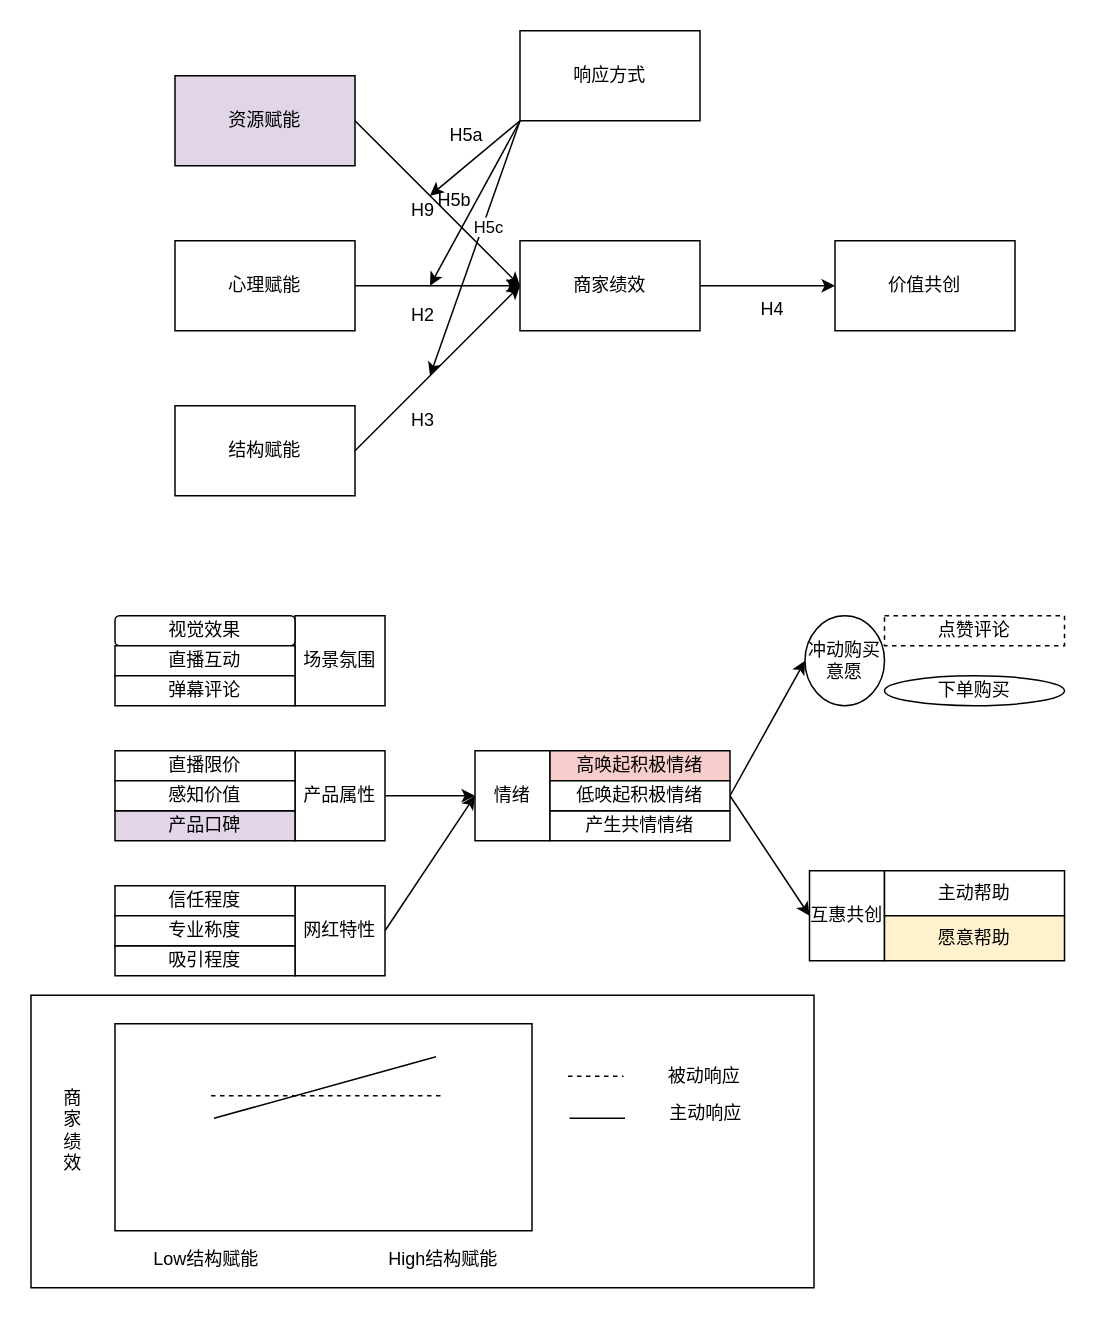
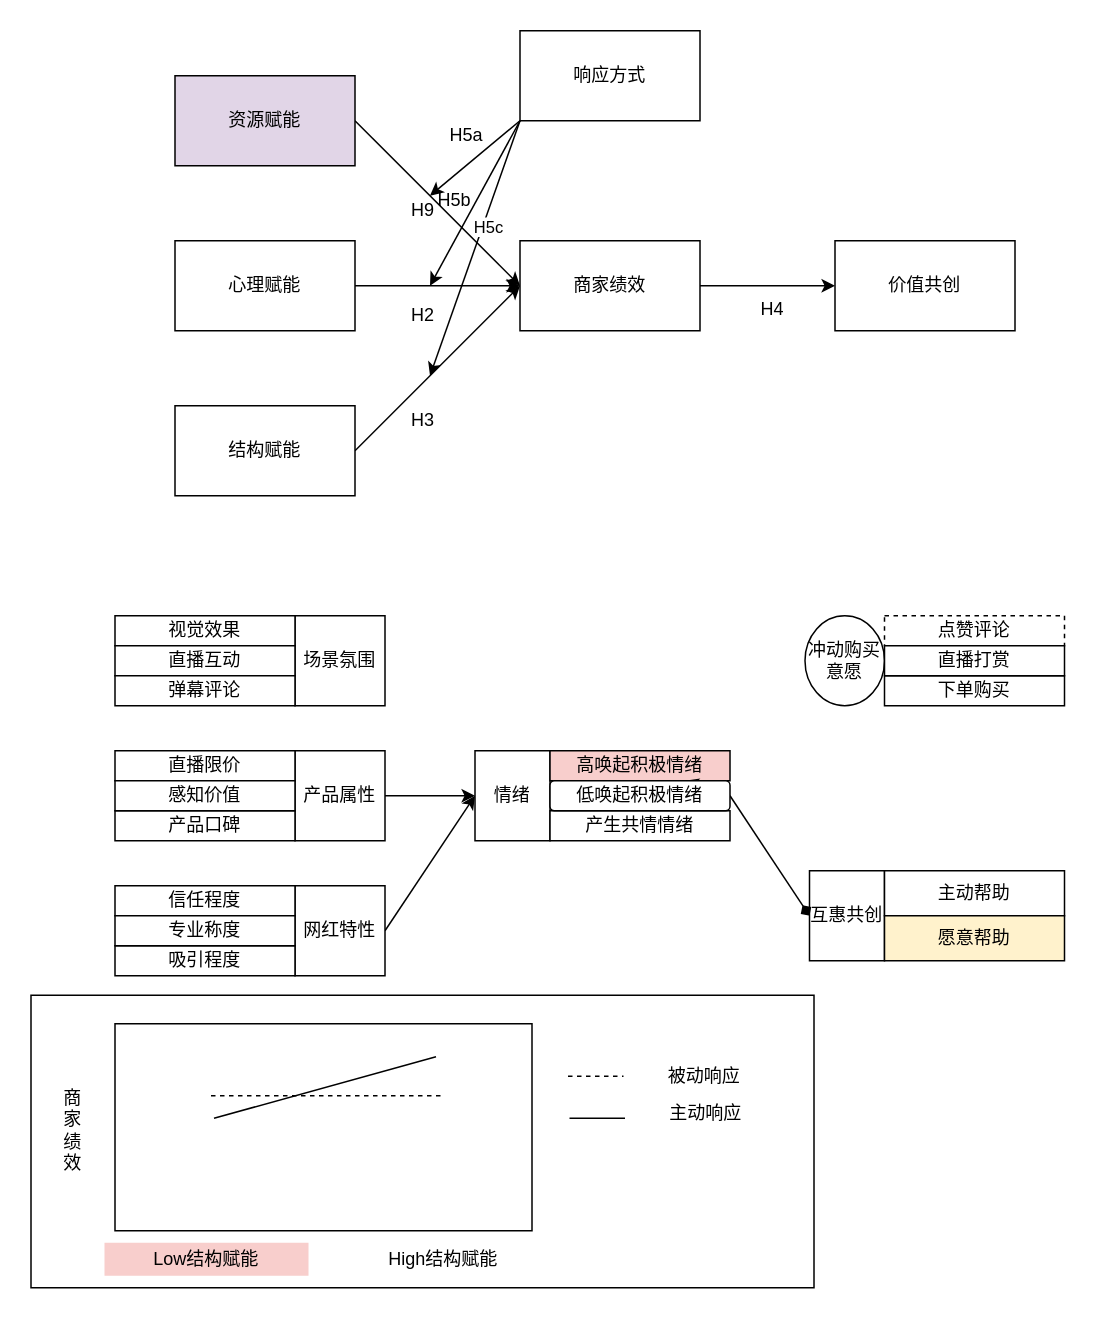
  <mxCell id="0" />
  <mxCell id="1" parent="0" />
  <mxCell id="2" value="" style="rounded=0;whiteSpace=wrap;html=1;" parent="1" vertex="1"><mxGeometry x="20" y="663" width="522" height="195" as="geometry" /></mxCell>
  <mxCell id="3" value="" style="rounded=0;whiteSpace=wrap;html=1;" parent="1" vertex="1"><mxGeometry x="76" y="682" width="278" height="138" as="geometry" /></mxCell>
  <mxCell id="4" style="edgeStyle=none;rounded=0;orthogonalLoop=1;jettySize=auto;html=1;exitX=1;exitY=0.5;exitDx=0;exitDy=0;entryX=0;entryY=0.5;entryDx=0;entryDy=0;" parent="1" source="5" target="16" edge="1"><mxGeometry relative="1" as="geometry" /></mxCell>
  <mxCell id="5" value="资源赋能" style="rounded=0;whiteSpace=wrap;html=1;fillColor=#e1d5e7;" parent="1" vertex="1"><mxGeometry x="116" y="50" width="120" height="60" as="geometry" /></mxCell>
  <mxCell id="6" style="edgeStyle=none;rounded=0;orthogonalLoop=1;jettySize=auto;html=1;exitX=1;exitY=0.5;exitDx=0;exitDy=0;" parent="1" source="7" edge="1"><mxGeometry relative="1" as="geometry"><mxPoint x="346" y="190" as="targetPoint" /></mxGeometry></mxCell>
  <mxCell id="7" value="心理赋能" style="rounded=0;whiteSpace=wrap;html=1;" parent="1" vertex="1"><mxGeometry x="116" y="160" width="120" height="60" as="geometry" /></mxCell>
  <mxCell id="8" style="edgeStyle=none;rounded=0;orthogonalLoop=1;jettySize=auto;html=1;exitX=1;exitY=0.5;exitDx=0;exitDy=0;" parent="1" source="9" edge="1"><mxGeometry relative="1" as="geometry"><mxPoint x="346" y="190" as="targetPoint" /></mxGeometry></mxCell>
  <mxCell id="9" value="结构赋能" style="rounded=0;whiteSpace=wrap;html=1;" parent="1" vertex="1"><mxGeometry x="116" y="270" width="120" height="60" as="geometry" /></mxCell>
  <mxCell id="10" style="edgeStyle=none;rounded=0;orthogonalLoop=1;jettySize=auto;html=1;exitX=0;exitY=1;exitDx=0;exitDy=0;" parent="1" source="14" edge="1"><mxGeometry relative="1" as="geometry"><mxPoint x="286" y="130" as="targetPoint" /></mxGeometry></mxCell>
  <mxCell id="11" style="edgeStyle=none;rounded=0;orthogonalLoop=1;jettySize=auto;html=1;exitX=0;exitY=1;exitDx=0;exitDy=0;" parent="1" source="14" edge="1"><mxGeometry relative="1" as="geometry"><mxPoint x="286" y="190" as="targetPoint" /></mxGeometry></mxCell>
  <mxCell id="12" style="edgeStyle=none;rounded=0;orthogonalLoop=1;jettySize=auto;html=1;exitX=0;exitY=1;exitDx=0;exitDy=0;" parent="1" source="14" edge="1"><mxGeometry relative="1" as="geometry"><mxPoint x="286" y="250" as="targetPoint" /></mxGeometry></mxCell>
  <mxCell id="13" value="H5c" style="edgeLabel;html=1;align=center;verticalAlign=middle;resizable=0;points=[];" parent="12" vertex="1" connectable="0"><mxGeometry x="-0.18" y="3" relative="1" as="geometry"><mxPoint as="offset" /></mxGeometry></mxCell>
  <mxCell id="14" value="响应方式" style="rounded=0;whiteSpace=wrap;html=1;" parent="1" vertex="1"><mxGeometry x="346" y="20" width="120" height="60" as="geometry" /></mxCell>
  <mxCell id="15" style="edgeStyle=none;rounded=0;orthogonalLoop=1;jettySize=auto;html=1;exitX=1;exitY=0.5;exitDx=0;exitDy=0;entryX=0;entryY=0.5;entryDx=0;entryDy=0;" parent="1" source="16" target="17" edge="1"><mxGeometry relative="1" as="geometry" /></mxCell>
  <mxCell id="16" value="商家绩效" style="rounded=0;whiteSpace=wrap;html=1;" parent="1" vertex="1"><mxGeometry x="346" y="160" width="120" height="60" as="geometry" /></mxCell>
  <mxCell id="17" value="价值共创" style="rounded=0;whiteSpace=wrap;html=1;" parent="1" vertex="1"><mxGeometry x="556" y="160" width="120" height="60" as="geometry" /></mxCell>
  <mxCell id="18" value="H9" style="text;html=1;align=center;verticalAlign=middle;resizable=0;points=[];autosize=1;" parent="1" vertex="1"><mxGeometry x="266" y="130" width="30" height="20" as="geometry" /></mxCell>
  <mxCell id="19" value="H2" style="text;html=1;align=center;verticalAlign=middle;resizable=0;points=[];autosize=1;" parent="1" vertex="1"><mxGeometry x="266" y="200" width="30" height="20" as="geometry" /></mxCell>
  <mxCell id="20" value="H3" style="text;html=1;align=center;verticalAlign=middle;resizable=0;points=[];autosize=1;" parent="1" vertex="1"><mxGeometry x="266" y="270" width="30" height="20" as="geometry" /></mxCell>
  <mxCell id="21" value="H4" style="text;html=1;align=center;verticalAlign=middle;resizable=0;points=[];autosize=1;" parent="1" vertex="1"><mxGeometry x="499" y="196" width="30" height="20" as="geometry" /></mxCell>
  <mxCell id="22" value="H5a" style="text;html=1;align=center;verticalAlign=middle;resizable=0;points=[];autosize=1;" parent="1" vertex="1"><mxGeometry x="290" y="80" width="40" height="20" as="geometry" /></mxCell>
  <mxCell id="23" value="H5b" style="text;html=1;align=center;verticalAlign=middle;resizable=0;points=[];autosize=1;" parent="1" vertex="1"><mxGeometry x="282" y="123" width="40" height="20" as="geometry" /></mxCell>
  <mxCell id="24" value="场景氛围" style="rounded=0;whiteSpace=wrap;html=1;" parent="1" vertex="1"><mxGeometry x="196" y="410" width="60" height="60" as="geometry" /></mxCell>
- <mxCell id="25" value="视觉效果" style="whiteSpace=wrap;html=1;rounded=1;" parent="1" vertex="1"><mxGeometry x="76" y="410" width="120" height="20" as="geometry" /></mxCell>
+ <mxCell id="25" value="视觉效果" style="rounded=0;whiteSpace=wrap;html=1;" parent="1" vertex="1"><mxGeometry x="76" y="410" width="120" height="20" as="geometry" /></mxCell>
  <mxCell id="26" value="直播互动" style="rounded=0;whiteSpace=wrap;html=1;" parent="1" vertex="1"><mxGeometry x="76" y="430" width="120" height="20" as="geometry" /></mxCell>
  <mxCell id="27" value="冲动购买意愿" style="ellipse;whiteSpace=wrap;html=1;" parent="1" vertex="1"><mxGeometry x="536" y="410" width="53" height="60" as="geometry" /></mxCell>
  <mxCell id="28" value="情绪" style="rounded=0;whiteSpace=wrap;html=1;" parent="1" vertex="1"><mxGeometry x="316" y="500" width="50" height="60" as="geometry" /></mxCell>
  <mxCell id="29" value="产生共情情绪" style="rounded=0;whiteSpace=wrap;html=1;" parent="1" vertex="1"><mxGeometry x="366" y="540" width="120" height="20" as="geometry" /></mxCell>
  <mxCell id="30" style="edgeStyle=none;rounded=0;orthogonalLoop=1;jettySize=auto;html=1;exitX=1;exitY=0.5;exitDx=0;exitDy=0;" parent="1" source="31" edge="1"><mxGeometry relative="1" as="geometry"><mxPoint x="316" y="530" as="targetPoint" /></mxGeometry></mxCell>
  <mxCell id="31" value="产品属性" style="rounded=0;whiteSpace=wrap;html=1;" parent="1" vertex="1"><mxGeometry x="196" y="500" width="60" height="60" as="geometry" /></mxCell>
  <mxCell id="32" value="直播限价" style="rounded=0;whiteSpace=wrap;html=1;" parent="1" vertex="1"><mxGeometry x="76" y="500" width="120" height="20" as="geometry" /></mxCell>
  <mxCell id="33" value="高唤起积极情绪" style="rounded=0;whiteSpace=wrap;html=1;fillColor=#f8cecc;" parent="1" vertex="1"><mxGeometry x="366" y="500" width="120" height="20" as="geometry" /></mxCell>
  <mxCell id="34" value="互惠共创" style="rounded=0;whiteSpace=wrap;html=1;" parent="1" vertex="1"><mxGeometry x="539" y="580" width="50" height="60" as="geometry" /></mxCell>
- <mxCell id="35" style="edgeStyle=none;rounded=0;orthogonalLoop=1;jettySize=auto;html=1;exitX=1;exitY=0.5;exitDx=0;exitDy=0;entryX=0;entryY=0.5;entryDx=0;entryDy=0;" parent="1" source="37" target="27" edge="1"><mxGeometry relative="1" as="geometry" /></mxCell>
- <mxCell id="36" style="edgeStyle=none;rounded=0;orthogonalLoop=1;jettySize=auto;html=1;exitX=1;exitY=0.5;exitDx=0;exitDy=0;entryX=0;entryY=0.5;entryDx=0;entryDy=0;" parent="1" source="37" target="34" edge="1"><mxGeometry relative="1" as="geometry" /></mxCell>
- <mxCell id="37" value="低唤起积极情绪" style="rounded=0;whiteSpace=wrap;html=1;" parent="1" vertex="1"><mxGeometry x="366" y="520" width="120" height="20" as="geometry" /></mxCell>
- <mxCell id="38" value="产品口碑" style="rounded=0;whiteSpace=wrap;html=1;fillColor=#e1d5e7;" parent="1" vertex="1"><mxGeometry x="76" y="540" width="120" height="20" as="geometry" /></mxCell>
+ <mxCell id="35" style="edgeStyle=none;rounded=0;orthogonalLoop=1;jettySize=auto;html=1;exitX=1;exitY=0.5;exitDx=0;exitDy=0;" parent="1" source="37" target="33" edge="1"><mxGeometry relative="1" as="geometry" /></mxCell>
+ <mxCell id="36" style="edgeStyle=none;rounded=0;orthogonalLoop=1;jettySize=auto;html=1;exitX=1;exitY=0.5;exitDx=0;exitDy=0;entryX=0;entryY=0.5;entryDx=0;entryDy=0;endArrow=diamond;" parent="1" source="37" target="34" edge="1"><mxGeometry relative="1" as="geometry" /></mxCell>
+ <mxCell id="37" value="低唤起积极情绪" style="whiteSpace=wrap;html=1;rounded=1;" parent="1" vertex="1"><mxGeometry x="366" y="520" width="120" height="20" as="geometry" /></mxCell>
+ <mxCell id="38" value="产品口碑" style="rounded=0;whiteSpace=wrap;html=1;" parent="1" vertex="1"><mxGeometry x="76" y="540" width="120" height="20" as="geometry" /></mxCell>
  <mxCell id="39" style="edgeStyle=none;rounded=0;orthogonalLoop=1;jettySize=auto;html=1;exitX=1;exitY=0.5;exitDx=0;exitDy=0;" parent="1" source="40" edge="1"><mxGeometry relative="1" as="geometry"><mxPoint x="316" y="530" as="targetPoint" /></mxGeometry></mxCell>
  <mxCell id="40" value="网红特性" style="rounded=0;whiteSpace=wrap;html=1;" parent="1" vertex="1"><mxGeometry x="196" y="590" width="60" height="60" as="geometry" /></mxCell>
  <mxCell id="41" value="感知价值" style="rounded=0;whiteSpace=wrap;html=1;" parent="1" vertex="1"><mxGeometry x="76" y="520" width="120" height="20" as="geometry" /></mxCell>
  <mxCell id="42" value="信任程度" style="rounded=0;whiteSpace=wrap;html=1;" parent="1" vertex="1"><mxGeometry x="76" y="590" width="120" height="20" as="geometry" /></mxCell>
  <mxCell id="43" value="吸引程度" style="rounded=0;whiteSpace=wrap;html=1;" parent="1" vertex="1"><mxGeometry x="76" y="630" width="120" height="20" as="geometry" /></mxCell>
  <mxCell id="44" value="专业称度" style="rounded=0;whiteSpace=wrap;html=1;" parent="1" vertex="1"><mxGeometry x="76" y="610" width="120" height="20" as="geometry" /></mxCell>
  <mxCell id="45" value="主动帮助" style="rounded=0;whiteSpace=wrap;html=1;" parent="1" vertex="1"><mxGeometry x="589" y="580" width="120" height="30" as="geometry" /></mxCell>
  <mxCell id="46" value="愿意帮助" style="rounded=0;whiteSpace=wrap;html=1;fillColor=#fff2cc;" parent="1" vertex="1"><mxGeometry x="589" y="610" width="120" height="30" as="geometry" /></mxCell>
  <mxCell id="47" value="点赞评论" style="rounded=0;whiteSpace=wrap;html=1;dashed=1;" parent="1" vertex="1"><mxGeometry x="589" y="410" width="120" height="20" as="geometry" /></mxCell>
- <mxCell id="48" value="下单购买" style="ellipse;whiteSpace=wrap;html=1;" parent="1" vertex="1"><mxGeometry x="589" y="450" width="120" height="20" as="geometry" /></mxCell>
+ <mxCell id="48" value="下单购买" style="rounded=0;whiteSpace=wrap;html=1;" parent="1" vertex="1"><mxGeometry x="589" y="450" width="120" height="20" as="geometry" /></mxCell>
+ <mxCell id="49" value="直播打赏" style="rounded=0;whiteSpace=wrap;html=1;" parent="1" vertex="1"><mxGeometry x="589" y="430" width="120" height="20" as="geometry" /></mxCell>
  <mxCell id="50" value="弹幕评论" style="rounded=0;whiteSpace=wrap;html=1;" parent="1" vertex="1"><mxGeometry x="76" y="450" width="120" height="20" as="geometry" /></mxCell>
- <mxCell id="51" value="Low结构赋能" style="rounded=0;whiteSpace=wrap;html=1;strokeColor=none;" parent="1" vertex="1"><mxGeometry x="69" y="828" width="136" height="22" as="geometry" /></mxCell>
+ <mxCell id="51" value="Low结构赋能" style="rounded=0;whiteSpace=wrap;html=1;strokeColor=none;fillColor=#f8cecc;" parent="1" vertex="1"><mxGeometry x="69" y="828" width="136" height="22" as="geometry" /></mxCell>
  <mxCell id="52" value="High结构赋能" style="rounded=0;whiteSpace=wrap;html=1;strokeColor=none;" parent="1" vertex="1"><mxGeometry x="227" y="828" width="136" height="22" as="geometry" /></mxCell>
  <mxCell id="53" value="主动响应" style="rounded=0;whiteSpace=wrap;html=1;strokeColor=none;" parent="1" vertex="1"><mxGeometry x="419" y="731" width="102" height="22" as="geometry" /></mxCell>
  <mxCell id="54" value="被动响应" style="rounded=0;whiteSpace=wrap;html=1;strokeColor=none;" parent="1" vertex="1"><mxGeometry x="417" y="706" width="104" height="22" as="geometry" /></mxCell>
  <mxCell id="55" value="商家绩效" style="rounded=0;whiteSpace=wrap;html=1;strokeColor=none;" parent="1" vertex="1"><mxGeometry x="39" y="701" width="18" height="104" as="geometry" /></mxCell>
  <mxCell id="56" value="" style="endArrow=none;dashed=1;html=1;" parent="1" edge="1"><mxGeometry width="50" height="50" relative="1" as="geometry"><mxPoint x="378" y="717" as="sourcePoint" /><mxPoint x="415" y="717" as="targetPoint" /></mxGeometry></mxCell>
  <mxCell id="57" value="" style="endArrow=none;dashed=1;html=1;" parent="1" edge="1"><mxGeometry width="50" height="50" relative="1" as="geometry"><mxPoint x="140" y="730" as="sourcePoint" /><mxPoint x="294" y="730" as="targetPoint" /></mxGeometry></mxCell>
  <mxCell id="58" value="" style="endArrow=none;html=1;" parent="1" edge="1"><mxGeometry width="50" height="50" relative="1" as="geometry"><mxPoint x="142" y="745" as="sourcePoint" /><mxPoint x="290" y="704" as="targetPoint" /></mxGeometry></mxCell>
  <mxCell id="59" value="" style="endArrow=none;html=1;" parent="1" edge="1"><mxGeometry width="50" height="50" relative="1" as="geometry"><mxPoint x="379" y="745" as="sourcePoint" /><mxPoint x="416" y="745" as="targetPoint" /></mxGeometry></mxCell>
